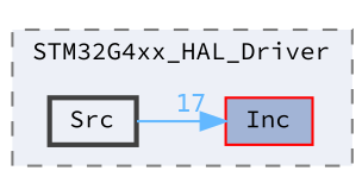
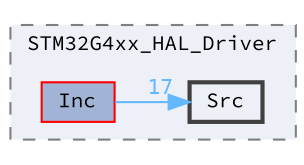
  digraph {
    compound=true
    rankdir=LR
    fontname="Source Code Pro"
    node [fontname="Source Code Pro" fontsize=10 shape=box]
    n1 [color=red fillcolor="#a2b4d6" height=0.2 label=Inc style=filled width=0.4]
    n2 [color=grey25 fillcolor="#edf0f7" height=0.2 label=Src style="filled,bold" width=0.4]
    subgraph cluster_1 {
      bgcolor="#edf0f7"
      fontsize=10
      label=STM32G4xx_HAL_Driver
      pencolor=grey50
      style="filled,dashed"
      n1
      n2
    }
-   n2 -> n1 [color=steelblue1 fontcolor=steelblue1 fontname="Source Code Pro" fontsize=10 headlabel=17 labeldistance=1.5 labelfontname=Helvetica labelfontsize=10]
+   n1 -> n2 [color=steelblue1 fontcolor=steelblue1 fontname="Source Code Pro" fontsize=10 headlabel=17 labeldistance=1.5 labelfontname=Helvetica labelfontsize=10]
  }
